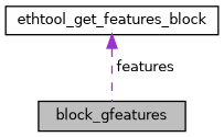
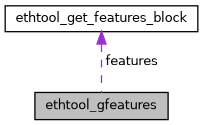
  digraph {
    node [color=black fontname=Helvetica fontsize=10 shape=record style=filled]
-   n1 [fillcolor=grey75 fontcolor=black height=0.2 label=block_gfeatures width=0.4]
+   n1 [fillcolor=grey75 fontcolor=black height=0.2 label=ethtool_gfeatures width=0.4]
    n2 [fillcolor=white height=0.2 label=ethtool_get_features_block width=0.4]
    n2 -> n1 [color=darkorchid3 dir=back fontname=Helvetica fontsize=10 label=" features" labelfontname=Helvetica labelfontsize=10 style=dashed]
  }
